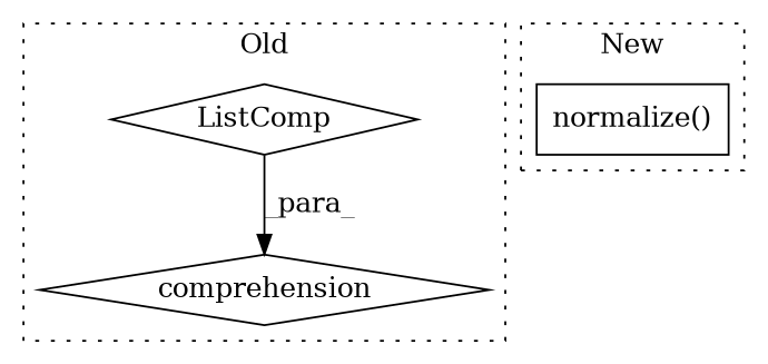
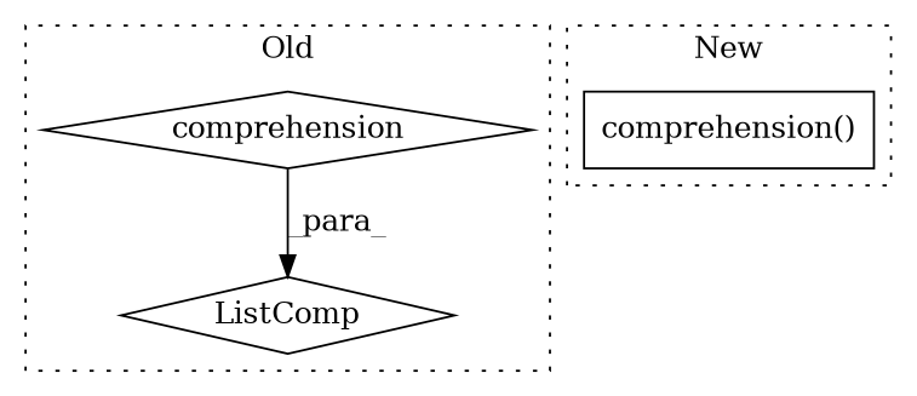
  digraph {
    node [shape=diamond]
    n1 [a=106 l=53 label=ListComp s=6248]
    n2 [a=45 l=3 label=comprehension s=6282]
-   n3 [a=75 l="12,8" label="normalize()" s="6173,6200" shape=box]
+   n3 [a=75 l="12,8" label="comprehension()" s="6173,6200" shape=box]
    subgraph cluster_1 {
      label=Old
      style=dotted
      n1
      n2
    }
    subgraph cluster_2 {
      label=New
      style=dotted
      n3
    }
-   n1 -> n2 [label=_para_]
+   n2 -> n1 [label=_para_]
  }
